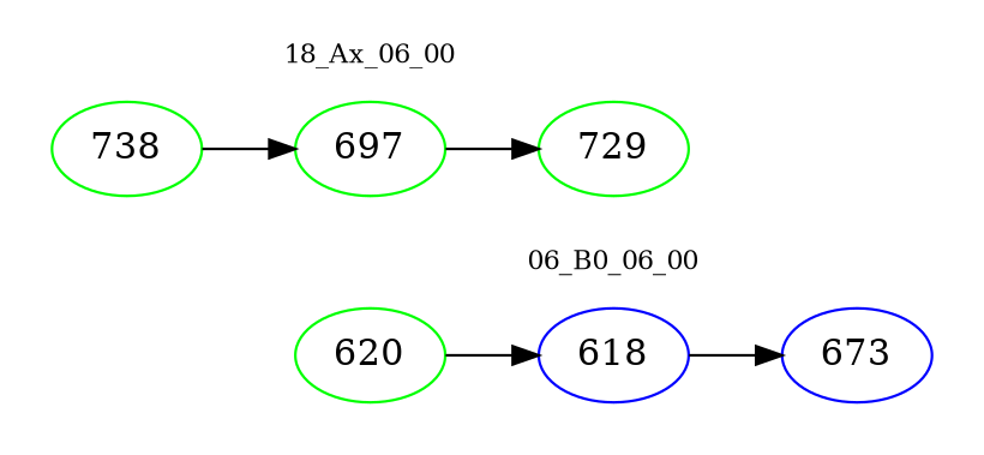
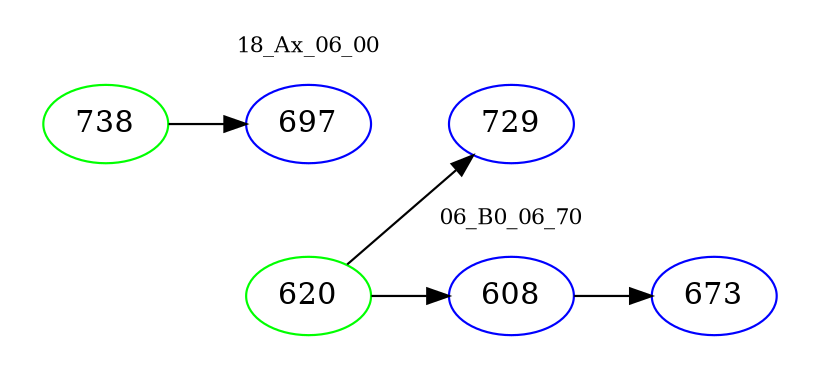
  digraph {
    rankdir=LR
    node [color=blue]
    edge [color=black]
    n1 [color=green label=738]
-   n2 [color=green label=697]
-   n3 [color=green label=729]
+   n2 [label=697]
+   n3 [label=729]
    n4 [color=green label=620]
-   n5 [label=618]
+   n5 [label=608]
    n6 [label=673]
    subgraph cluster_1 {
      color=white
      fontsize=10
      label="18_Ax_06_00"
      n1
      n2
      n3
    }
    subgraph cluster_2 {
      color=white
      fontsize=10
-     label="06_B0_06_00"
+     label="06_B0_06_70"
      n4
      n5
      n6
    }
    n1 -> n2
-   n2 -> n3
+   n4 -> n3
    n4 -> n5
    n5 -> n6
  }
